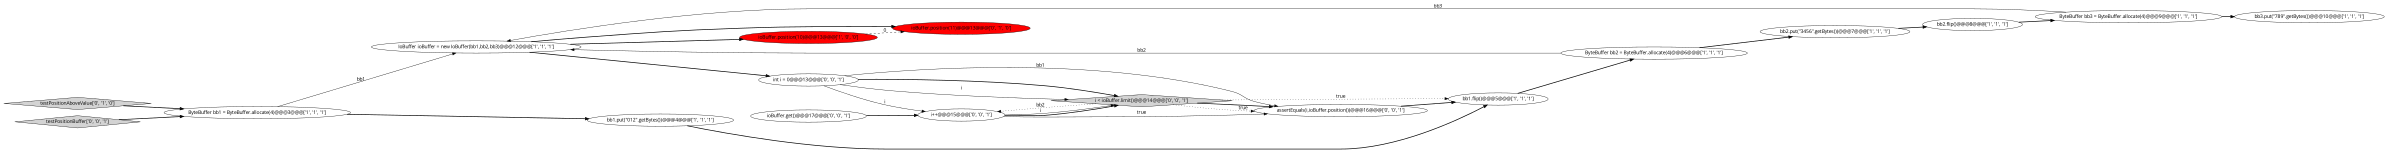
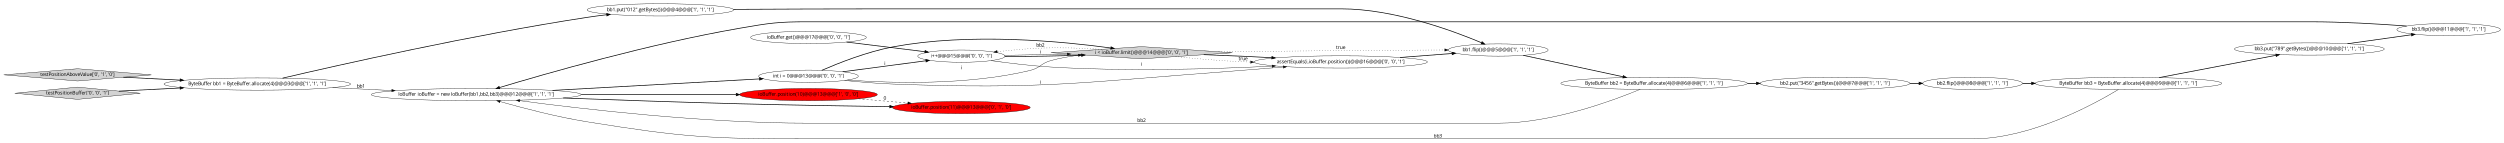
  digraph {
    fontname="Open Sans"
    rankdir=LR
    node [fillcolor=white fontname="Open Sans" shape=ellipse style=filled]
    edge [fontname="Open Sans" style=bold]
    n1 [label="ByteBuffer bb1 = ByteBuffer.allocate(4)@@@3@@@['1', '1', '1']"]
    n2 [label="IoBuffer ioBuffer = new IoBuffer(bb1,bb2,bb3)@@@12@@@['1', '1', '1']"]
    n3 [label="bb1.put(\"012\".getBytes())@@@4@@@['1', '1', '1']"]
    n4 [fillcolor=red label="ioBuffer.position(11)@@@13@@@['0', '1', '0']"]
    n5 [fillcolor=lightgray label="testPositionAboveValue['0', '1', '0']" shape=diamond]
    n6 [label="ioBuffer.get()@@@17@@@['0', '0', '1']"]
    n7 [label="i++@@@15@@@['0', '0', '1']"]
    n8 [fillcolor=lightgray label="i < ioBuffer.limit()@@@14@@@['0', '0', '1']" shape=diamond]
    n9 [label="assertEquals(i,ioBuffer.position())@@@16@@@['0', '0', '1']"]
    n10 [fillcolor=red label="ioBuffer.position(10)@@@13@@@['1', '0', '0']"]
    n11 [label="int i = 0@@@13@@@['0', '0', '1']"]
    n12 [label="bb1.flip()@@@5@@@['1', '1', '1']"]
+   n13 [label="bb3.flip()@@@11@@@['1', '1', '1']"]
    n14 [fillcolor=lightgray label="testPositionBuffer['0', '0', '1']" shape=diamond]
    n15 [label="bb2.flip()@@@8@@@['1', '1', '1']"]
    n16 [label="ByteBuffer bb3 = ByteBuffer.allocate(4)@@@9@@@['1', '1', '1']"]
    n17 [label="bb3.put(\"789\".getBytes())@@@10@@@['1', '1', '1']"]
    n18 [label="bb2.put(\"3456\".getBytes())@@@7@@@['1', '1', '1']"]
    n19 [label="ByteBuffer bb2 = ByteBuffer.allocate(4)@@@6@@@['1', '1', '1']"]
    n1 -> n2 [label=bb1 style=solid]
    n1 -> n3
    n2 -> n4
    n2 -> n10
    n2 -> n11
    n3 -> n12
    n5 -> n1
    n6 -> n7
    n7 -> n8 [label=i style=solid]
    n7 -> n8
-   n7 -> n9 [label=true style=solid]
+   n7 -> n9 [label=i style=solid]
    n8 -> n7 [label=bb2 style=dotted]
    n8 -> n9 [label=true style=dotted]
    n8 -> n9
    n8 -> n12 [label=true style=dotted]
    n9 -> n12
    n10 -> n4 [label=0 style=dashed]
-   n11 -> n7 [label=i style=solid]
+   n11 -> n7 [label=i]
    n11 -> n8
    n11 -> n8 [label=i style=solid]
-   n11 -> n9 [label=bb1 style=solid]
+   n11 -> n9 [label=i style=solid]
    n12 -> n19
+   n13 -> n2
    n14 -> n1
    n15 -> n16
    n16 -> n2 [label=bb3 style=solid]
    n16 -> n17
+   n17 -> n13
    n18 -> n15
    n19 -> n2 [label=bb2 style=solid]
    n19 -> n18
  }
